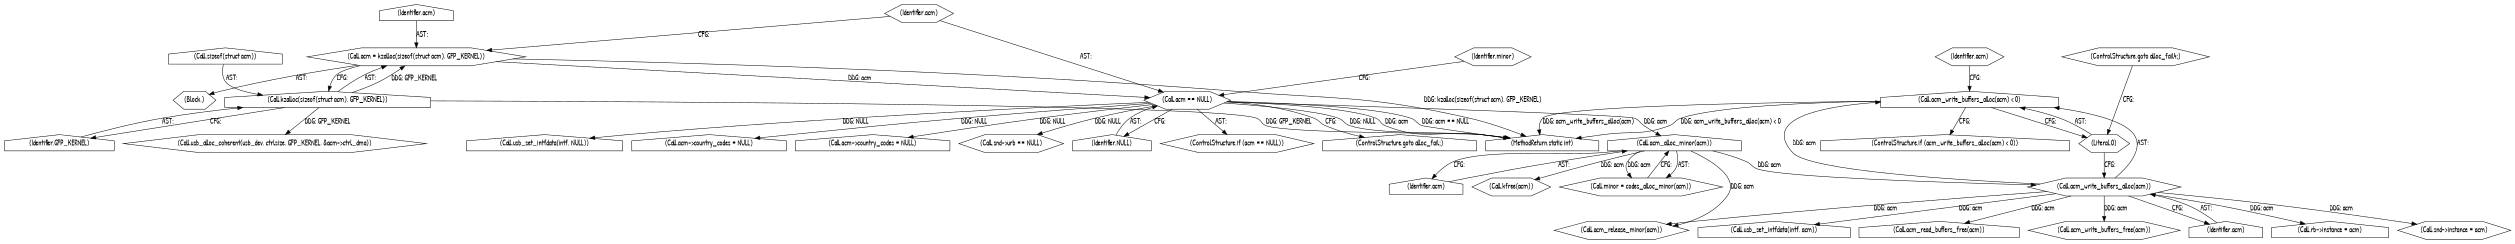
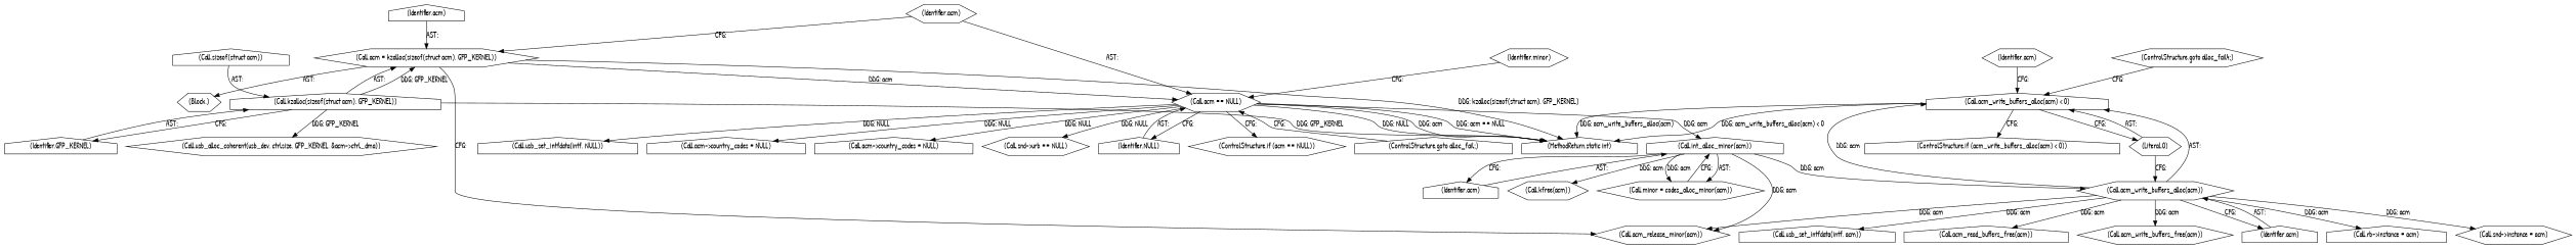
  digraph {
    fontname="Patrick Hand"
    node [fontname="Patrick Hand" shape=house]
    edge [fontname="Patrick Hand"]
    n1 [label="(Call,acm_write_buffers_alloc(acm) < 0)"]
    n2 [label="(ControlStructure,if (acm_write_buffers_alloc(acm) < 0))"]
    n3 [label="(Literal,0)" shape=hexagon]
    n4 [label="(MethodReturn,static int)"]
    n5 [label="(Call,acm_write_buffers_alloc(acm))" shape=hexagon]
    n6 [label="(Call,rb->instance = acm)"]
    n7 [label="(Call,snd->instance = acm)" shape=hexagon]
    n8 [label="(Call,usb_set_intfdata(intf, acm))"]
    n9 [label="(Call,acm_read_buffers_free(acm))"]
    n10 [label="(Call,acm_release_minor(acm))" shape=hexagon]
    n11 [label="(Call,acm_write_buffers_free(acm))" shape=hexagon]
    n12 [label="(Identifier,acm)"]
-   n13 [label="(Call,acm_alloc_minor(acm))"]
+   n13 [label="(Call,int_alloc_minor(acm))"]
    n14 [label="(Call,minor = codes_alloc_minor(acm))" shape=hexagon]
    n15 [label="(Identifier,acm)"]
    n16 [label="(Call,kfree(acm))" shape=hexagon]
    n17 [label="(Call,acm == NULL)" shape=hexagon]
    n18 [label="(Call,usb_set_intfdata(intf, NULL))"]
    n19 [label="(Call,acm->country_codes = NULL)"]
    n20 [label="(Call,acm->country_codes = NULL)"]
    n21 [label="(Call,snd->urb == NULL)" shape=hexagon]
    n22 [label="(Identifier,NULL)"]
    n23 [label="(ControlStructure,if (acm == NULL))" shape=hexagon]
    n24 [label="(Call,acm = kzalloc(sizeof(struct acm), GFP_KERNEL))" shape=hexagon]
    n25 [label="(Call,kzalloc(sizeof(struct acm), GFP_KERNEL))"]
    n26 [label="(Block,)" shape=hexagon]
    n27 [label="(Identifier,GFP_KERNEL)"]
    n28 [label="(Call,usb_alloc_coherent(usb_dev, ctrlsize, GFP_KERNEL, &acm->ctrl_dma))" shape=hexagon]
    n29 [label="(Call,sizeof(struct acm))"]
    n30 [label="(Identifier,acm)" shape=hexagon]
    n31 [label="(ControlStructure,goto alloc_fail;)"]
    n32 [label="(Identifier,acm)"]
    n33 [label="(Identifier,acm)" shape=hexagon]
    n34 [label="(Identifier,minor)" shape=hexagon]
    n35 [label="(ControlStructure,goto alloc_fail4;)" shape=hexagon]
    n1 -> n2 [label="CFG: "]
    n1 -> n3 [label="CFG: "]
    n1 -> n4 [label="DDG: acm_write_buffers_alloc(acm)"]
    n1 -> n4 [label="DDG: acm_write_buffers_alloc(acm) < 0"]
    n3 -> n1 [label="AST: "]
    n3 -> n5 [label="CFG: "]
    n5 -> n1 [label="AST: "]
    n5 -> n1 [label="DDG: acm"]
    n5 -> n6 [label="DDG: acm"]
    n5 -> n7 [label="DDG: acm"]
    n5 -> n8 [label="DDG: acm"]
    n5 -> n9 [label="DDG: acm"]
    n5 -> n10 [label="DDG: acm"]
    n5 -> n11 [label="DDG: acm"]
    n5 -> n12 [label="CFG: "]
    n12 -> n5 [label="AST: "]
    n13 -> n5 [label="DDG: acm"]
    n13 -> n10 [label="DDG: acm"]
    n13 -> n14 [label="AST: "]
    n13 -> n14 [label="DDG: acm"]
    n13 -> n15 [label="CFG: "]
    n13 -> n16 [label="DDG: acm"]
    n14 -> n13 [label="CFG: "]
    n15 -> n13 [label="AST: "]
    n17 -> n4 [label="DDG: acm == NULL"]
    n17 -> n4 [label="DDG: NULL"]
    n17 -> n4 [label="DDG: acm"]
    n17 -> n13 [label="DDG: acm"]
    n17 -> n18 [label="DDG: NULL"]
    n17 -> n19 [label="DDG: NULL"]
    n17 -> n20 [label="DDG: NULL"]
    n17 -> n21 [label="DDG: NULL"]
    n17 -> n22 [label="CFG: "]
-   n17 -> n23 [label="AST: "]
+   n17 -> n23 [label="CFG: "]
    n22 -> n17 [label="AST: "]
    n24 -> n4 [label="DDG: kzalloc(sizeof(struct acm), GFP_KERNEL)"]
    n24 -> n17 [label="DDG: acm"]
-   n24 -> n25 [label="CFG: "]
+   n24 -> n10 [label="CFG: "]
    n24 -> n26 [label="AST: "]
    n25 -> n4 [label="DDG: GFP_KERNEL"]
    n25 -> n24 [label="AST: "]
    n25 -> n24 [label="DDG: GFP_KERNEL"]
    n25 -> n27 [label="CFG: "]
    n25 -> n28 [label="DDG: GFP_KERNEL"]
    n27 -> n25 [label="AST: "]
    n29 -> n25 [label="AST: "]
    n30 -> n17 [label="AST: "]
    n30 -> n24 [label="CFG: "]
-   n17 -> n31 [label="CFG: "]
+   n31 -> n17 [label="CFG: "]
    n32 -> n24 [label="AST: "]
    n33 -> n1 [label="CFG: "]
    n34 -> n17 [label="CFG: "]
-   n35 -> n3 [label="CFG: "]
+   n35 -> n1 [label="CFG: "]
  }
